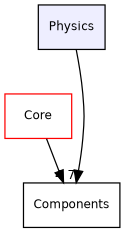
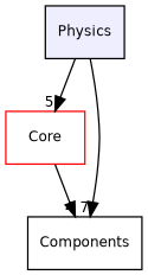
  digraph {
    compound=true
    node [fontname=Helvetica fontsize=10 shape=box style=filled]
    edge [labeldistance=1.5 labelfontname=Helvetica labelfontsize=10]
    n1 [fillcolor="#eeeeff" label=Physics pencolor=black]
    n2 [color=red fillcolor=white label=Core]
    n3 [label=Components style=""]
+   n1 -> n2 [headlabel=5]
    n1 -> n3 [headlabel=7]
    n2 -> n3 [headlabel=4]
  }
